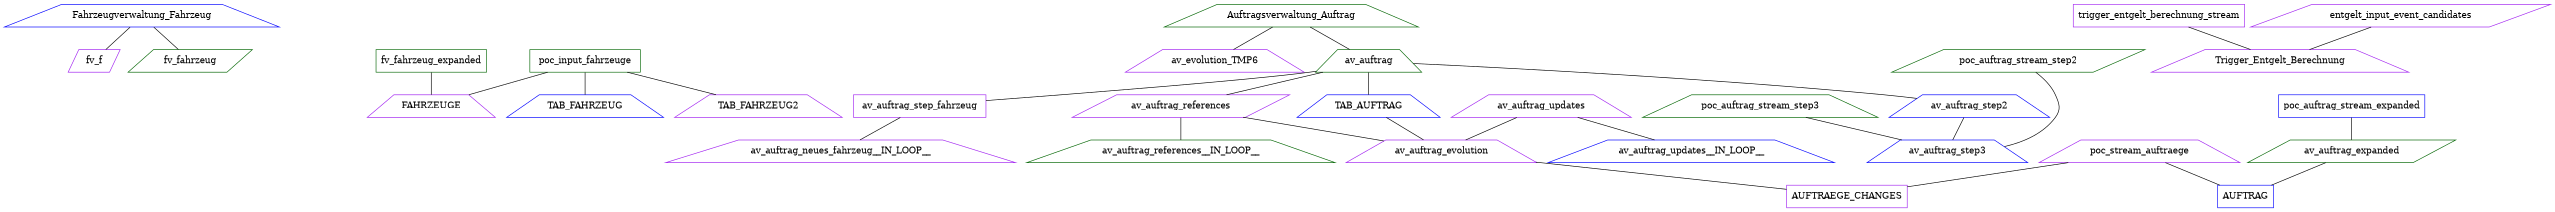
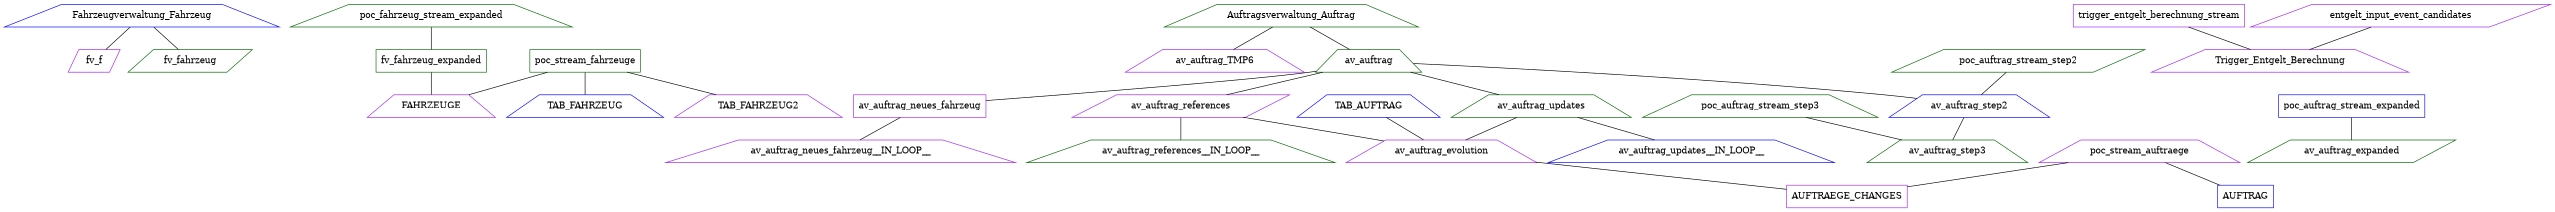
  strict graph {
    node [color=purple shape=trapezium]
    n1 [color=blue label=Fahrzeugverwaltung_Fahrzeug]
    n2 [label=fv_f shape=parallelogram]
    n3 [color=darkgreen label=fv_fahrzeug shape=parallelogram]
+   n4 [color=darkgreen label=poc_fahrzeug_stream_expanded]
    n5 [color=darkgreen label=fv_fahrzeug_expanded shape=box]
    n6 [label=FAHRZEUGE]
-   n7 [color=darkgreen label=poc_input_fahrzeuge shape=box]
+   n7 [color=darkgreen label=poc_stream_fahrzeuge shape=box]
    n8 [color=blue label=TAB_FAHRZEUG]
    n9 [label=TAB_FAHRZEUG2]
    n10 [color=darkgreen label=Auftragsverwaltung_Auftrag]
    n11 [color=darkgreen label=av_auftrag]
-   n12 [label=av_evolution_TMP6]
+   n12 [label=av_auftrag_TMP6]
    n13 [label=av_auftrag_references shape=parallelogram]
-   n14 [label=av_auftrag_step_fahrzeug shape=box]
-   n15 [label=av_auftrag_updates]
+   n14 [label=av_auftrag_neues_fahrzeug shape=box]
+   n15 [color=darkgreen label=av_auftrag_updates]
    n16 [color=blue label=av_auftrag_step2]
    n17 [label=av_auftrag_evolution]
    n18 [color=darkgreen label=av_auftrag_references__IN_LOOP__]
    n19 [label=av_auftrag_neues_fahrzeug__IN_LOOP__]
    n20 [color=blue label=av_auftrag_updates__IN_LOOP__]
-   n21 [color=blue label=av_auftrag_step3]
+   n21 [color=darkgreen label=av_auftrag_step3]
    n22 [color=blue label=poc_auftrag_stream_expanded shape=box]
    n23 [color=darkgreen label=av_auftrag_expanded shape=parallelogram]
    n24 [color=blue label=AUFTRAG shape=box]
    n25 [label=poc_stream_auftraege]
    n26 [label=AUFTRAEGE_CHANGES shape=box]
    n27 [color=blue label=TAB_AUFTRAG]
    n28 [color=darkgreen label=poc_auftrag_stream_step2 shape=parallelogram]
    n29 [color=darkgreen label=poc_auftrag_stream_step3]
    n30 [label=trigger_entgelt_berechnung_stream shape=box]
    n31 [label=Trigger_Entgelt_Berechnung]
    n32 [label=entgelt_input_event_candidates shape=parallelogram]
    n1 -- n2
    n1 -- n3
+   n4 -- n5
    n5 -- n6
    n7 -- n6
    n7 -- n8
    n7 -- n9
    n10 -- n11
    n10 -- n12
    n11 -- n13
    n11 -- n14
-   n11 -- n27
+   n11 -- n15
    n11 -- n16
    n13 -- n17
    n13 -- n18
    n14 -- n19
    n15 -- n17
    n15 -- n20
    n16 -- n21
    n17 -- n26
    n22 -- n23
-   n23 -- n24
    n25 -- n24
    n25 -- n26
    n27 -- n17
-   n28 -- n21
+   n28 -- n16
    n29 -- n21
    n30 -- n31
    n32 -- n31
  }
